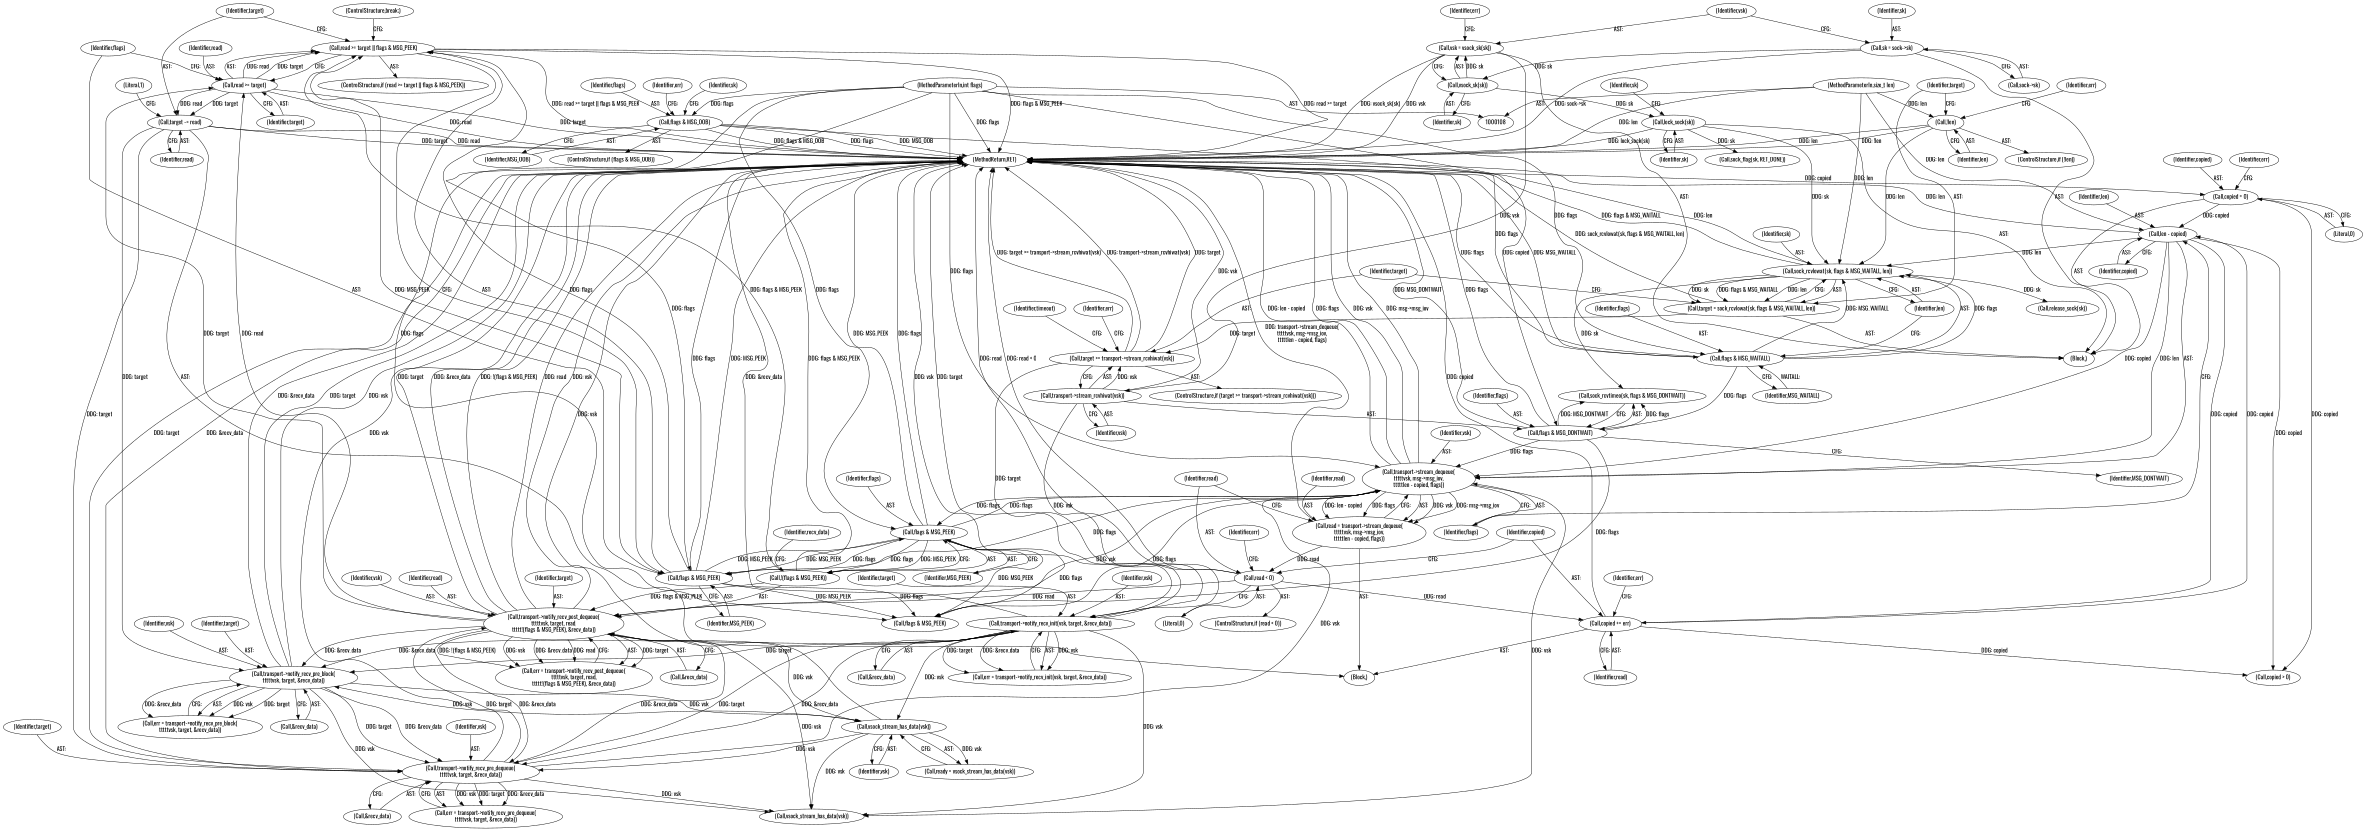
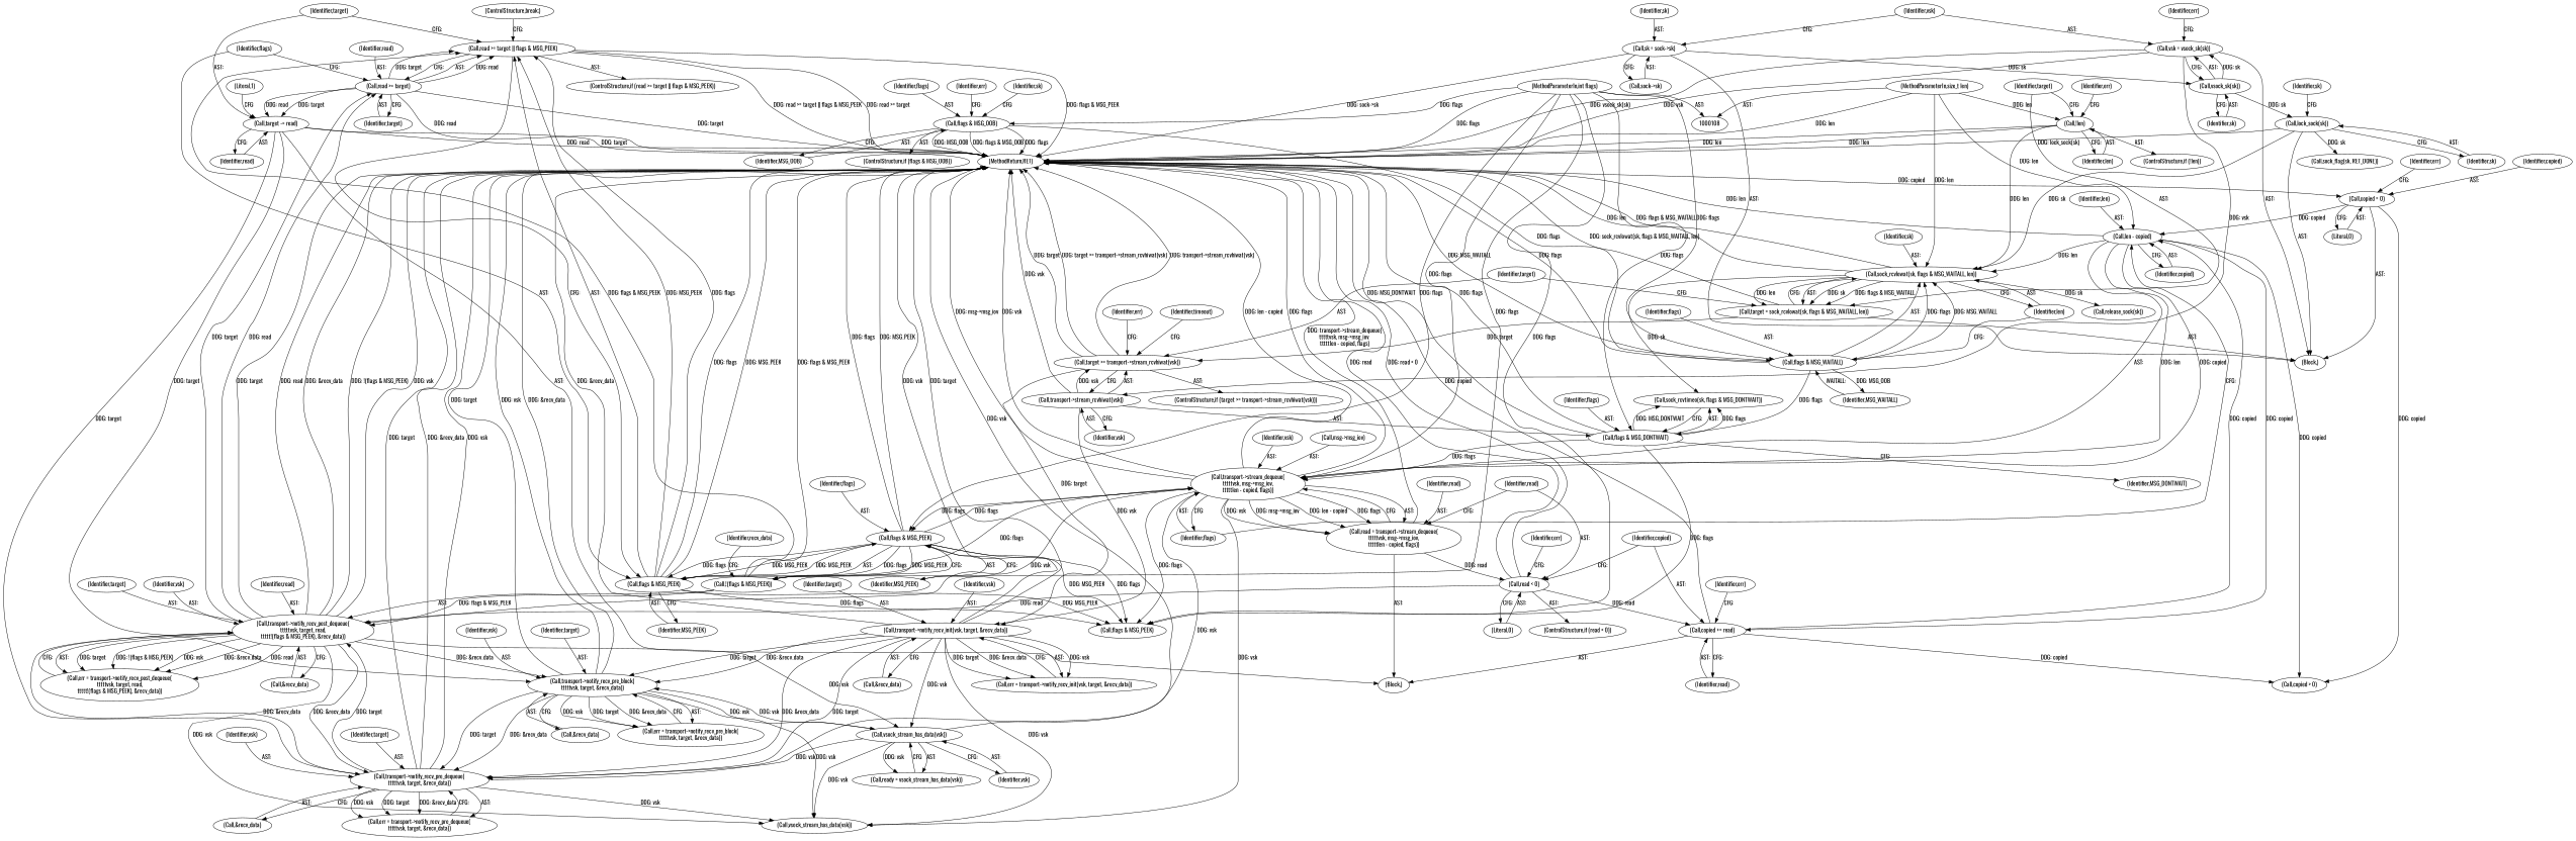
  digraph {
    fontname=Oswald
    node [fontname=Oswald]
    edge [fontname=Oswald]
    n1 [label="(Call,read >= target || flags & MSG_PEEK)"]
    n2 [label="(Call,read >= target)"]
    n3 [label="(Call,flags & MSG_PEEK)"]
    n4 [label="(MethodReturn,RET)"]
    n5 [label="(ControlStructure,if (read >= target || flags & MSG_PEEK))"]
    n6 [label="(Call,target -= read)"]
    n7 [label="(Identifier,target)"]
    n8 [label="(Call,transport->stream_dequeue(\n\t\t\t\t\tvsk, msg->msg_iov,\n\t\t\t\t\tlen - copied, flags))"]
    n9 [label="(Call,flags & MSG_PEEK)"]
    n10 [label="(Call,flags & MSG_PEEK)"]
    n11 [label="(Identifier,MSG_PEEK)"]
    n12 [label="(Call,copied = 0)"]
    n13 [label="(Call,transport->notify_recv_pre_dequeue(\n\t\t\t\t\tvsk, target, &recv_data))"]
    n14 [label="(Call,transport->notify_recv_pre_block(\n\t\t\t\t\tvsk, target, &recv_data))"]
    n15 [label="(Identifier,read)"]
    n16 [label="(Block,)"]
    n17 [label="(Call,transport->notify_recv_post_dequeue(\n\t\t\t\t\tvsk, target, read,\n\t\t\t\t\t!(flags & MSG_PEEK), &recv_data))"]
    n18 [label="(Call,vsock_stream_has_data(vsk))"]
    n19 [label="(Call,err = transport->notify_recv_post_dequeue(\n\t\t\t\t\tvsk, target, read,\n\t\t\t\t\t!(flags & MSG_PEEK), &recv_data))"]
    n20 [label="(Call,&recv_data)"]
    n21 [label="(Call,vsock_stream_has_data(vsk))"]
    n22 [label="(Call,err = transport->notify_recv_pre_dequeue(\n\t\t\t\t\tvsk, target, &recv_data))"]
    n23 [label="(Call,&recv_data)"]
    n24 [label="(Identifier,vsk)"]
    n25 [label="(Call,ready = vsock_stream_has_data(vsk))"]
    n26 [label="(Call,err = transport->notify_recv_pre_block(\n\t\t\t\t\tvsk, target, &recv_data))"]
    n27 [label="(Call,&recv_data)"]
    n28 [label="(Call,read = transport->stream_dequeue(\n\t\t\t\t\tvsk, msg->msg_iov,\n\t\t\t\t\tlen - copied, flags))"]
    n29 [label="(Identifier,flags)"]
    n30 [label="(Call,read < 0)"]
    n31 [label="(Call,!(flags & MSG_PEEK))"]
    n32 [label="(Identifier,MSG_PEEK)"]
    n33 [label="(Call,len - copied)"]
    n34 [label="(Call,transport->notify_recv_init(vsk, target, &recv_data))"]
    n35 [label="(Call,&recv_data)"]
    n36 [label="(Call,err = transport->notify_recv_init(vsk, target, &recv_data))"]
    n37 [label="(Call,transport->stream_rcvhiwat(vsk))"]
    n38 [label="(Call,target >= transport->stream_rcvhiwat(vsk))"]
    n39 [label="(Identifier,vsk)"]
    n40 [label="(Call,flags & MSG_DONTWAIT)"]
    n41 [label="(ControlStructure,if (target >= transport->stream_rcvhiwat(vsk)))"]
    n42 [label="(Call,vsk = vsock_sk(sk))"]
    n43 [label="(Call,vsock_sk(sk))"]
    n44 [label="(Block,)"]
    n45 [label="(Call,lock_sock(sk))"]
    n46 [label="(Identifier,sk)"]
    n47 [label="(Call,sock_rcvlowat(sk, flags & MSG_WAITALL, len))"]
    n48 [label="(Identifier,sk)"]
    n49 [label="(Call,sock_flag(sk, RET_DONE))"]
    n50 [label="(Call,sk = sock->sk)"]
    n51 [label="(Call,sock->sk)"]
    n52 [label="(Call,target = sock_rcvlowat(sk, flags & MSG_WAITALL, len))"]
    n53 [label="(Identifier,len)"]
    n54 [label="(Call,release_sock(sk))"]
    n55 [label="(Call,sock_rcvtimeo(sk, flags & MSG_DONTWAIT))"]
-   n56 [label="(Call,copied += err)"]
+   n56 [label="(Call,copied += read)"]
    n57 [label="(Identifier,copied)"]
    n58 [label="(Call,copied > 0)"]
    n59 [label="(Call,flags & MSG_WAITALL)"]
    n60 [label="(Identifier,MSG_WAITALL)"]
    n61 [label="(Identifier,MSG_DONTWAIT)"]
    n62 [label="(Call,flags & MSG_OOB)"]
    n63 [label="(Identifier,MSG_OOB)"]
    n64 [label="(ControlStructure,if (flags & MSG_OOB))"]
    n65 [label="(MethodParameterIn,int flags)"]
    1000108
    n67 [label="(Call,!len)"]
    n68 [label="(Identifier,len)"]
    n69 [label="(ControlStructure,if (!len))"]
    n70 [label="(MethodParameterIn,size_t len)"]
    n71 [label="(Identifier,read)"]
    n72 [label="(Literal,0)"]
    n73 [label="(ControlStructure,if (read < 0))"]
    n74 [label="(Literal,0)"]
    n75 [label="(Identifier,sk)"]
    n76 [label="(Identifier,sk)"]
    n77 [label="(Identifier,flags)"]
    n78 [label="(Identifier,err)"]
    n79 [label="(Identifier,err)"]
    n80 [label="(Identifier,read)"]
    n81 [label="(Identifier,err)"]
    n82 [label="(Identifier,read)"]
    n83 [label="(Identifier,vsk)"]
    n84 [label="(Identifier,target)"]
    n85 [label="(ControlStructure,break;)"]
    n86 [label="(Identifier,vsk)"]
    n87 [label="(Identifier,err)"]
    n88 [label="(Identifier,flags)"]
    n89 [label="(Identifier,err)"]
    n90 [label="(Identifier,copied)"]
    n91 [label="(Identifier,recv_data)"]
+   n92 [label="(Call,msg->msg_iov)"]
    n93 [label="(Identifier,read)"]
    n94 [label="(Identifier,target)"]
    n95 [label="(Identifier,vsk)"]
    n96 [label="(Identifier,target)"]
    n97 [label="(Identifier,err)"]
    n98 [label="(Identifier,target)"]
    n99 [label="(Identifier,read)"]
    n100 [label="(Literal,1)"]
    n101 [label="(Identifier,flags)"]
    n102 [label="(Identifier,vsk)"]
    n103 [label="(Identifier,err)"]
    n104 [label="(Identifier,flags)"]
    n105 [label="(Identifier,len)"]
    n106 [label="(Identifier,vsk)"]
    n107 [label="(Identifier,timeout)"]
    n108 [label="(Identifier,vsk)"]
    n109 [label="(Identifier,flags)"]
    n110 [label="(Identifier,target)"]
    n111 [label="(Identifier,sk)"]
    n112 [label="(Identifier,sk)"]
    n113 [label="(Identifier,copied)"]
    n114 [label="(Identifier,target)"]
    n115 [label="(Identifier,target)"]
    n1 -> n2 [label="CFG: "]
    n1 -> n3 [label="CFG: "]
    n1 -> n4 [label="DDG: read >= target || flags & MSG_PEEK"]
    n1 -> n4 [label="DDG: read >= target"]
    n1 -> n4 [label="DDG: flags & MSG_PEEK"]
    n1 -> n5 [label="AST: "]
    n2 -> n1 [label="AST: "]
    n2 -> n1 [label="DDG: read"]
    n2 -> n1 [label="DDG: target"]
    n2 -> n4 [label="DDG: read"]
    n2 -> n4 [label="DDG: target"]
    n2 -> n6 [label="DDG: read"]
    n2 -> n6 [label="DDG: target"]
    n2 -> n7 [label="CFG: "]
    n3 -> n1 [label="AST: "]
    n3 -> n1 [label="DDG: flags"]
    n3 -> n1 [label="DDG: MSG_PEEK"]
    n3 -> n4 [label="DDG: flags"]
    n3 -> n4 [label="DDG: MSG_PEEK"]
    n3 -> n8 [label="DDG: flags"]
    n3 -> n9 [label="DDG: MSG_PEEK"]
    n3 -> n10 [label="DDG: flags"]
    n3 -> n10 [label="DDG: MSG_PEEK"]
    n3 -> n11 [label="CFG: "]
    n4 -> n12 [label="DDG: copied"]
    n6 -> n4 [label="DDG: target"]
    n6 -> n4 [label="DDG: read"]
    n6 -> n13 [label="DDG: target"]
    n6 -> n14 [label="DDG: target"]
    n6 -> n15 [label="CFG: "]
    n6 -> n16 [label="AST: "]
    n7 -> n2 [label="AST: "]
    n8 -> n4 [label="DDG: msg->msg_iov"]
    n8 -> n4 [label="DDG: vsk"]
    n8 -> n4 [label="DDG: len - copied"]
    n8 -> n4 [label="DDG: flags"]
    n8 -> n9 [label="DDG: flags"]
    n8 -> n10 [label="DDG: flags"]
    n8 -> n17 [label="DDG: vsk"]
    n8 -> n21 [label="DDG: vsk"]
    n8 -> n28 [label="AST: "]
    n8 -> n28 [label="DDG: vsk"]
    n8 -> n28 [label="DDG: msg->msg_iov"]
    n8 -> n28 [label="DDG: len - copied"]
    n8 -> n28 [label="DDG: flags"]
    n8 -> n29 [label="CFG: "]
    n9 -> n3 [label="DDG: flags"]
    n9 -> n3 [label="DDG: MSG_PEEK"]
    n9 -> n4 [label="DDG: MSG_PEEK"]
    n9 -> n4 [label="DDG: flags"]
    n9 -> n8 [label="DDG: flags"]
    n9 -> n10 [label="DDG: flags"]
    n9 -> n10 [label="DDG: MSG_PEEK"]
    n9 -> n31 [label="AST: "]
    n9 -> n31 [label="DDG: flags"]
    n9 -> n31 [label="DDG: MSG_PEEK"]
    n9 -> n32 [label="CFG: "]
    n11 -> n3 [label="AST: "]
    n12 -> n33 [label="DDG: copied"]
    n12 -> n44 [label="AST: "]
    n12 -> n58 [label="DDG: copied"]
    n12 -> n74 [label="CFG: "]
    n13 -> n4 [label="DDG: &recv_data"]
    n13 -> n4 [label="DDG: target"]
    n13 -> n4 [label="DDG: vsk"]
    n13 -> n8 [label="DDG: vsk"]
    n13 -> n17 [label="DDG: target"]
    n13 -> n17 [label="DDG: &recv_data"]
    n13 -> n21 [label="DDG: vsk"]
    n13 -> n22 [label="AST: "]
    n13 -> n22 [label="DDG: vsk"]
    n13 -> n22 [label="DDG: target"]
    n13 -> n22 [label="DDG: &recv_data"]
    n13 -> n23 [label="CFG: "]
    n14 -> n4 [label="DDG: &recv_data"]
    n14 -> n4 [label="DDG: target"]
    n14 -> n4 [label="DDG: vsk"]
    n14 -> n13 [label="DDG: target"]
    n14 -> n13 [label="DDG: &recv_data"]
    n14 -> n18 [label="DDG: vsk"]
    n14 -> n21 [label="DDG: vsk"]
    n14 -> n26 [label="AST: "]
    n14 -> n26 [label="DDG: vsk"]
    n14 -> n26 [label="DDG: target"]
    n14 -> n26 [label="DDG: &recv_data"]
    n14 -> n27 [label="CFG: "]
    n15 -> n6 [label="AST: "]
    n17 -> n2 [label="DDG: read"]
    n17 -> n2 [label="DDG: target"]
    n17 -> n4 [label="DDG: vsk"]
    n17 -> n4 [label="DDG: target"]
    n17 -> n4 [label="DDG: &recv_data"]
    n17 -> n4 [label="DDG: !(flags & MSG_PEEK)"]
    n17 -> n4 [label="DDG: read"]
    n17 -> n13 [label="DDG: &recv_data"]
    n17 -> n14 [label="DDG: &recv_data"]
    n17 -> n18 [label="DDG: vsk"]
    n17 -> n19 [label="AST: "]
    n17 -> n19 [label="DDG: target"]
    n17 -> n19 [label="DDG: !(flags & MSG_PEEK)"]
    n17 -> n19 [label="DDG: vsk"]
    n17 -> n19 [label="DDG: &recv_data"]
    n17 -> n19 [label="DDG: read"]
    n17 -> n20 [label="CFG: "]
    n17 -> n21 [label="DDG: vsk"]
    n18 -> n4 [label="DDG: vsk"]
    n18 -> n13 [label="DDG: vsk"]
    n18 -> n14 [label="DDG: vsk"]
    n18 -> n21 [label="DDG: vsk"]
    n18 -> n24 [label="CFG: "]
    n18 -> n25 [label="AST: "]
    n18 -> n25 [label="DDG: vsk"]
    n19 -> n17 [label="CFG: "]
    n20 -> n17 [label="AST: "]
    n22 -> n13 [label="CFG: "]
    n23 -> n13 [label="AST: "]
    n24 -> n18 [label="AST: "]
    n25 -> n18 [label="CFG: "]
    n26 -> n14 [label="CFG: "]
    n27 -> n14 [label="AST: "]
    n28 -> n4 [label="DDG: transport->stream_dequeue(\n\t\t\t\t\tvsk, msg->msg_iov,\n\t\t\t\t\tlen - copied, flags)"]
    n28 -> n8 [label="CFG: "]
    n28 -> n16 [label="AST: "]
    n28 -> n30 [label="DDG: read"]
    n29 -> n8 [label="AST: "]
    n29 -> n33 [label="CFG: "]
    n30 -> n4 [label="DDG: read"]
    n30 -> n4 [label="DDG: read < 0"]
    n30 -> n17 [label="DDG: read"]
    n30 -> n56 [label="DDG: read"]
    n30 -> n72 [label="CFG: "]
    n30 -> n73 [label="AST: "]
    n31 -> n1 [label="DDG: flags & MSG_PEEK"]
    n31 -> n4 [label="DDG: flags & MSG_PEEK"]
    n31 -> n9 [label="CFG: "]
    n31 -> n17 [label="AST: "]
    n31 -> n17 [label="DDG: flags & MSG_PEEK"]
    n32 -> n9 [label="AST: "]
    n33 -> n4 [label="DDG: len"]
    n33 -> n8 [label="AST: "]
    n33 -> n8 [label="DDG: len"]
    n33 -> n8 [label="DDG: copied"]
    n33 -> n47 [label="DDG: len"]
    n33 -> n56 [label="DDG: copied"]
    n33 -> n57 [label="CFG: "]
    n33 -> n58 [label="DDG: copied"]
    n34 -> n4 [label="DDG: &recv_data"]
    n34 -> n4 [label="DDG: vsk"]
    n34 -> n4 [label="DDG: target"]
    n34 -> n13 [label="DDG: target"]
    n34 -> n13 [label="DDG: &recv_data"]
    n34 -> n14 [label="DDG: target"]
    n34 -> n14 [label="DDG: &recv_data"]
    n34 -> n18 [label="DDG: vsk"]
    n34 -> n21 [label="DDG: vsk"]
    n34 -> n35 [label="CFG: "]
    n34 -> n36 [label="AST: "]
    n34 -> n36 [label="DDG: vsk"]
    n34 -> n36 [label="DDG: target"]
    n34 -> n36 [label="DDG: &recv_data"]
    n35 -> n34 [label="AST: "]
    n36 -> n34 [label="CFG: "]
    n37 -> n4 [label="DDG: vsk"]
    n37 -> n34 [label="DDG: vsk"]
    n37 -> n38 [label="AST: "]
    n37 -> n38 [label="DDG: vsk"]
    n37 -> n39 [label="CFG: "]
    n37 -> n40 [label="AST: "]
    n38 -> n4 [label="DDG: target"]
    n38 -> n4 [label="DDG: target >= transport->stream_rcvhiwat(vsk)"]
    n38 -> n4 [label="DDG: transport->stream_rcvhiwat(vsk)"]
    n38 -> n34 [label="DDG: target"]
    n38 -> n37 [label="CFG: "]
    n38 -> n41 [label="AST: "]
    n39 -> n37 [label="AST: "]
    n40 -> n4 [label="DDG: MSG_DONTWAIT"]
    n40 -> n4 [label="DDG: flags"]
    n40 -> n8 [label="DDG: flags"]
    n40 -> n10 [label="DDG: flags"]
    n40 -> n55 [label="AST: "]
    n40 -> n55 [label="DDG: flags"]
    n40 -> n55 [label="DDG: MSG_DONTWAIT"]
    n40 -> n61 [label="CFG: "]
    n42 -> n4 [label="DDG: vsk"]
    n42 -> n4 [label="DDG: vsock_sk(sk)"]
    n42 -> n37 [label="DDG: vsk"]
    n42 -> n43 [label="CFG: "]
    n42 -> n44 [label="AST: "]
    n43 -> n42 [label="AST: "]
    n43 -> n42 [label="DDG: sk"]
    n43 -> n45 [label="DDG: sk"]
    n43 -> n46 [label="CFG: "]
    n45 -> n4 [label="DDG: lock_sock(sk)"]
    n45 -> n44 [label="AST: "]
    n45 -> n47 [label="DDG: sk"]
    n45 -> n48 [label="CFG: "]
    n45 -> n49 [label="DDG: sk"]
    n46 -> n43 [label="AST: "]
    n47 -> n4 [label="DDG: len"]
    n47 -> n4 [label="DDG: flags & MSG_WAITALL"]
    n47 -> n52 [label="AST: "]
    n47 -> n52 [label="DDG: sk"]
    n47 -> n52 [label="DDG: flags & MSG_WAITALL"]
    n47 -> n52 [label="DDG: len"]
    n47 -> n53 [label="CFG: "]
    n47 -> n54 [label="DDG: sk"]
    n47 -> n55 [label="DDG: sk"]
    n48 -> n45 [label="AST: "]
    n50 -> n4 [label="DDG: sock->sk"]
    n50 -> n43 [label="DDG: sk"]
    n50 -> n44 [label="AST: "]
    n50 -> n51 [label="CFG: "]
    n51 -> n50 [label="AST: "]
    n52 -> n4 [label="DDG: sock_rcvlowat(sk, flags & MSG_WAITALL, len)"]
    n52 -> n38 [label="DDG: target"]
    n52 -> n44 [label="AST: "]
    n52 -> n47 [label="CFG: "]
    n53 -> n47 [label="AST: "]
    n53 -> n59 [label="CFG: "]
    n55 -> n40 [label="CFG: "]
    n56 -> n4 [label="DDG: copied"]
    n56 -> n16 [label="AST: "]
    n56 -> n33 [label="DDG: copied"]
    n56 -> n58 [label="DDG: copied"]
    n56 -> n71 [label="CFG: "]
    n57 -> n33 [label="AST: "]
    n59 -> n4 [label="DDG: MSG_WAITALL"]
    n59 -> n4 [label="DDG: flags"]
    n59 -> n40 [label="DDG: flags"]
    n59 -> n47 [label="AST: "]
    n59 -> n47 [label="DDG: flags"]
    n59 -> n47 [label="DDG: MSG_WAITALL"]
-   n59 -> n60 [label="CFG: "]
+   n59 -> n60 [label="DDG: MSG_OOB"]
    n60 -> n59 [label="WAITALL: "]
    n62 -> n4 [label="DDG: flags & MSG_OOB"]
    n62 -> n4 [label="DDG: flags"]
    n62 -> n4 [label="DDG: MSG_OOB"]
    n62 -> n59 [label="DDG: flags"]
    n62 -> n63 [label="CFG: "]
    n62 -> n64 [label="AST: "]
    n63 -> n62 [label="AST: "]
    n65 -> n3 [label="DDG: flags"]
    n65 -> n4 [label="DDG: flags"]
    n65 -> n8 [label="DDG: flags"]
    n65 -> n9 [label="DDG: flags"]
    n65 -> n10 [label="DDG: flags"]
-   n65 -> n40 [label="DDG: copied"]
+   n65 -> n40 [label="DDG: flags"]
    n65 -> n59 [label="DDG: flags"]
    n65 -> n62 [label="DDG: flags"]
    n65 -> 1000108 [label="AST: "]
    n67 -> n4 [label="DDG: len"]
    n67 -> n4 [label="DDG: !len"]
    n67 -> n47 [label="DDG: len"]
    n67 -> n68 [label="CFG: "]
    n67 -> n69 [label="AST: "]
    n68 -> n67 [label="AST: "]
    n70 -> n4 [label="DDG: len"]
    n70 -> n33 [label="DDG: len"]
    n70 -> n47 [label="DDG: len"]
    n70 -> 1000108 [label="AST: "]
    n70 -> n67 [label="DDG: len"]
    n71 -> n56 [label="AST: "]
    n72 -> n30 [label="AST: "]
    n74 -> n12 [label="AST: "]
    n75 -> n62 [label="CFG: "]
    n76 -> n45 [label="CFG: "]
    n77 -> n62 [label="AST: "]
    n78 -> n38 [label="CFG: "]
    n79 -> n67 [label="CFG: "]
    n80 -> n17 [label="AST: "]
    n81 -> n56 [label="CFG: "]
    n82 -> n28 [label="AST: "]
    n83 -> n13 [label="AST: "]
    n84 -> n52 [label="AST: "]
    n84 -> n67 [label="CFG: "]
    n85 -> n1 [label="CFG: "]
    n86 -> n8 [label="AST: "]
    n87 -> n12 [label="CFG: "]
    n88 -> n2 [label="CFG: "]
    n88 -> n3 [label="AST: "]
    n89 -> n30 [label="CFG: "]
    n90 -> n12 [label="AST: "]
    n91 -> n31 [label="CFG: "]
+   n92 -> n8 [label="AST: "]
    n93 -> n28 [label="CFG: "]
    n93 -> n30 [label="AST: "]
    n94 -> n14 [label="AST: "]
    n95 -> n14 [label="AST: "]
    n96 -> n17 [label="AST: "]
    n97 -> n42 [label="CFG: "]
    n98 -> n1 [label="CFG: "]
    n98 -> n6 [label="AST: "]
    n99 -> n2 [label="AST: "]
    n100 -> n6 [label="CFG: "]
    n101 -> n9 [label="AST: "]
    n102 -> n34 [label="AST: "]
    n103 -> n62 [label="CFG: "]
    n104 -> n59 [label="AST: "]
    n105 -> n33 [label="AST: "]
    n106 -> n17 [label="AST: "]
    n107 -> n38 [label="CFG: "]
    n108 -> n42 [label="AST: "]
    n108 -> n50 [label="CFG: "]
    n109 -> n40 [label="AST: "]
    n110 -> n38 [label="AST: "]
    n110 -> n52 [label="CFG: "]
    n111 -> n50 [label="AST: "]
    n112 -> n47 [label="AST: "]
    n113 -> n30 [label="CFG: "]
    n113 -> n56 [label="AST: "]
    n114 -> n13 [label="AST: "]
    n115 -> n34 [label="AST: "]
  }
